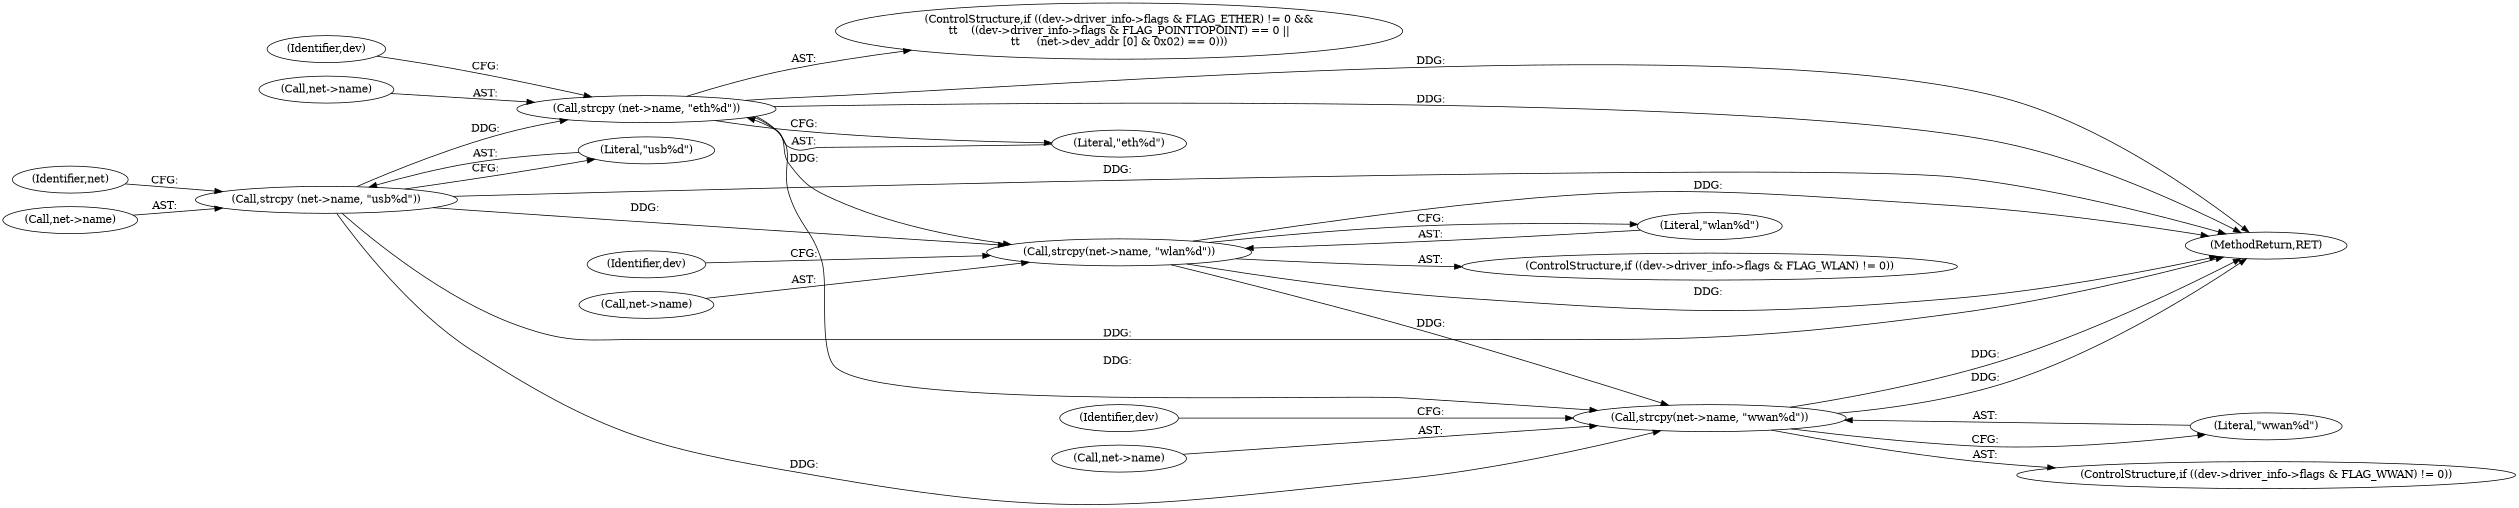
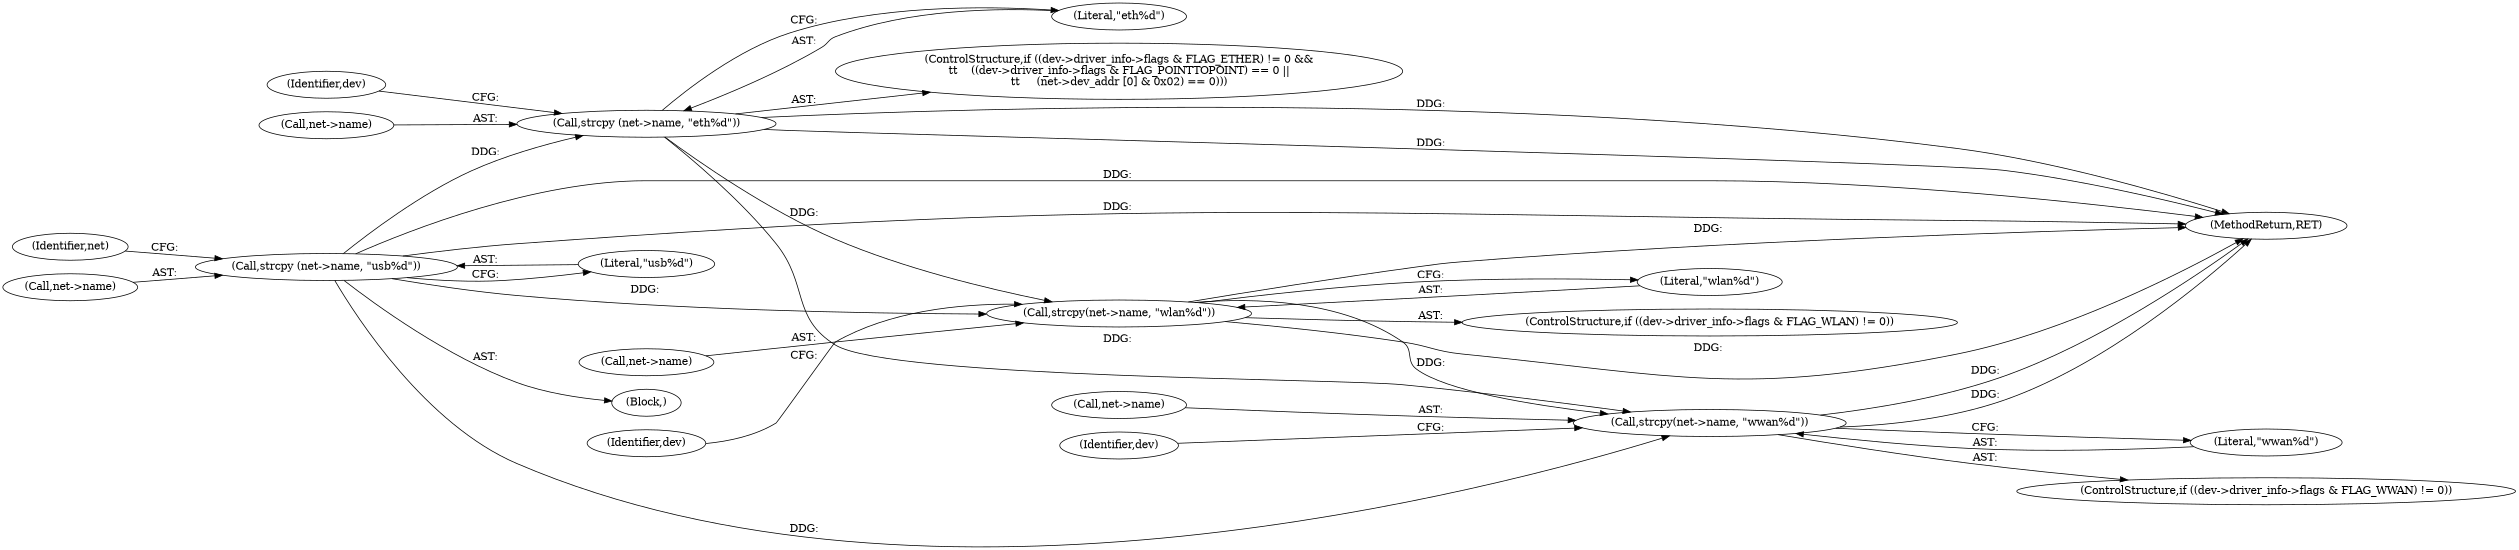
  digraph {
    rankdir=LR
    n1 [label="(Call,strcpy (net->name, \"usb%d\"))"]
    n2 [label="(Call,strcpy (net->name, \"eth%d\"))"]
    n3 [label="(Call,strcpy(net->name, \"wlan%d\"))"]
    n4 [label="(Call,strcpy(net->name, \"wwan%d\"))"]
+   n5 [label="(Block,)"]
    n6 [label="(Literal,\"usb%d\")"]
    n7 [label="(MethodReturn,RET)"]
    n8 [label="(Literal,\"eth%d\")"]
    n9 [label="(ControlStructure,if ((dev->driver_info->flags & FLAG_ETHER) != 0 &&\n\t\t    ((dev->driver_info->flags & FLAG_POINTTOPOINT) == 0 ||\n\t\t     (net->dev_addr [0] & 0x02) == 0)))"]
    n10 [label="(Literal,\"wlan%d\")"]
    n11 [label="(ControlStructure,if ((dev->driver_info->flags & FLAG_WLAN) != 0))"]
    n12 [label="(ControlStructure,if ((dev->driver_info->flags & FLAG_WWAN) != 0))"]
    n13 [label="(Literal,\"wwan%d\")"]
    n14 [label="(Identifier,dev)"]
    n15 [label="(Identifier,net)"]
    n16 [label="(Call,net->name)"]
    n17 [label="(Identifier,dev)"]
    n18 [label="(Call,net->name)"]
    n19 [label="(Call,net->name)"]
    n20 [label="(Call,net->name)"]
    n21 [label="(Identifier,dev)"]
    n1 -> n2 [label="DDG: "]
    n1 -> n3 [label="DDG: "]
    n1 -> n4 [label="DDG: "]
+   n1 -> n5 [label="AST: "]
    n1 -> n6 [label="CFG: "]
    n1 -> n7 [label="DDG: "]
    n1 -> n7 [label="DDG: "]
    n2 -> n3 [label="DDG: "]
    n2 -> n4 [label="DDG: "]
    n2 -> n7 [label="DDG: "]
    n2 -> n7 [label="DDG: "]
    n2 -> n8 [label="CFG: "]
    n2 -> n9 [label="AST: "]
    n3 -> n4 [label="DDG: "]
    n3 -> n7 [label="DDG: "]
    n3 -> n7 [label="DDG: "]
    n3 -> n10 [label="CFG: "]
    n3 -> n11 [label="AST: "]
    n4 -> n7 [label="DDG: "]
    n4 -> n7 [label="DDG: "]
    n4 -> n12 [label="AST: "]
    n4 -> n13 [label="CFG: "]
    n6 -> n1 [label="AST: "]
    n8 -> n2 [label="AST: "]
    n10 -> n3 [label="AST: "]
    n13 -> n4 [label="AST: "]
    n14 -> n3 [label="CFG: "]
    n15 -> n1 [label="CFG: "]
    n16 -> n4 [label="AST: "]
    n17 -> n2 [label="CFG: "]
    n18 -> n2 [label="AST: "]
    n19 -> n3 [label="AST: "]
    n20 -> n1 [label="AST: "]
    n21 -> n4 [label="CFG: "]
  }
